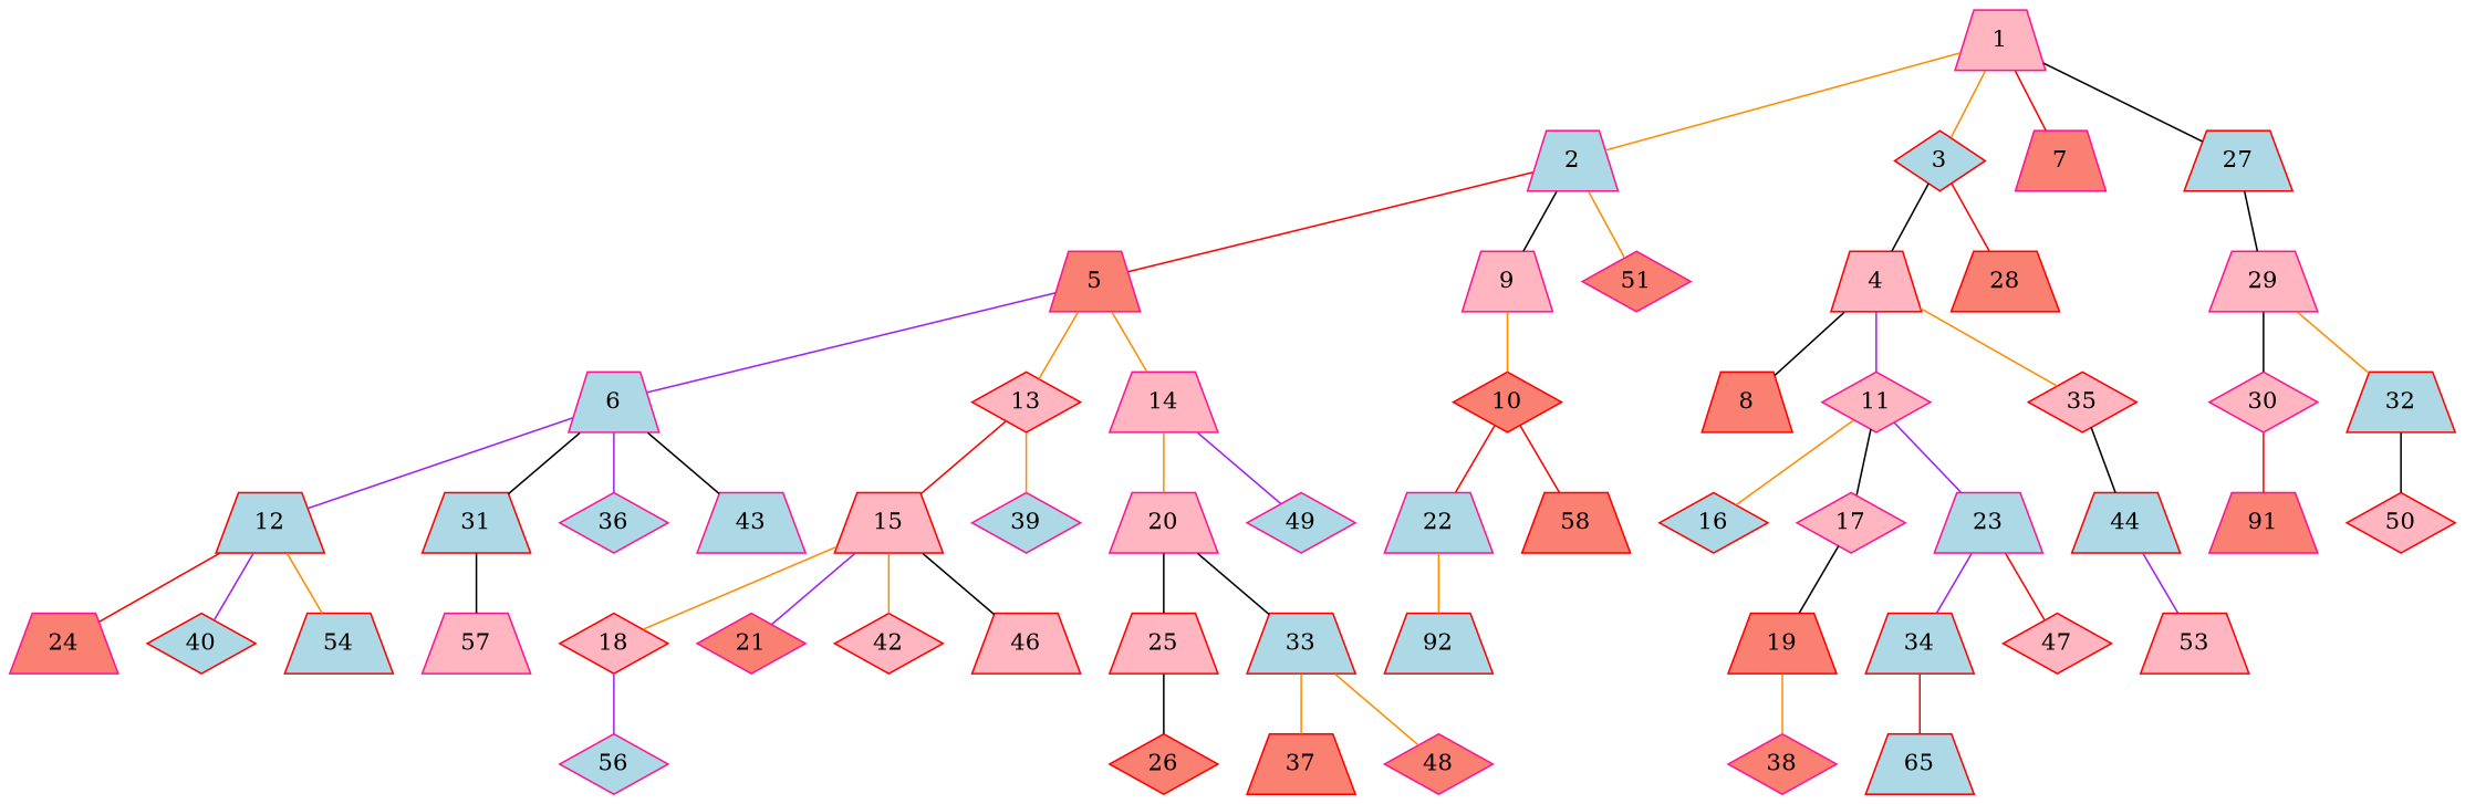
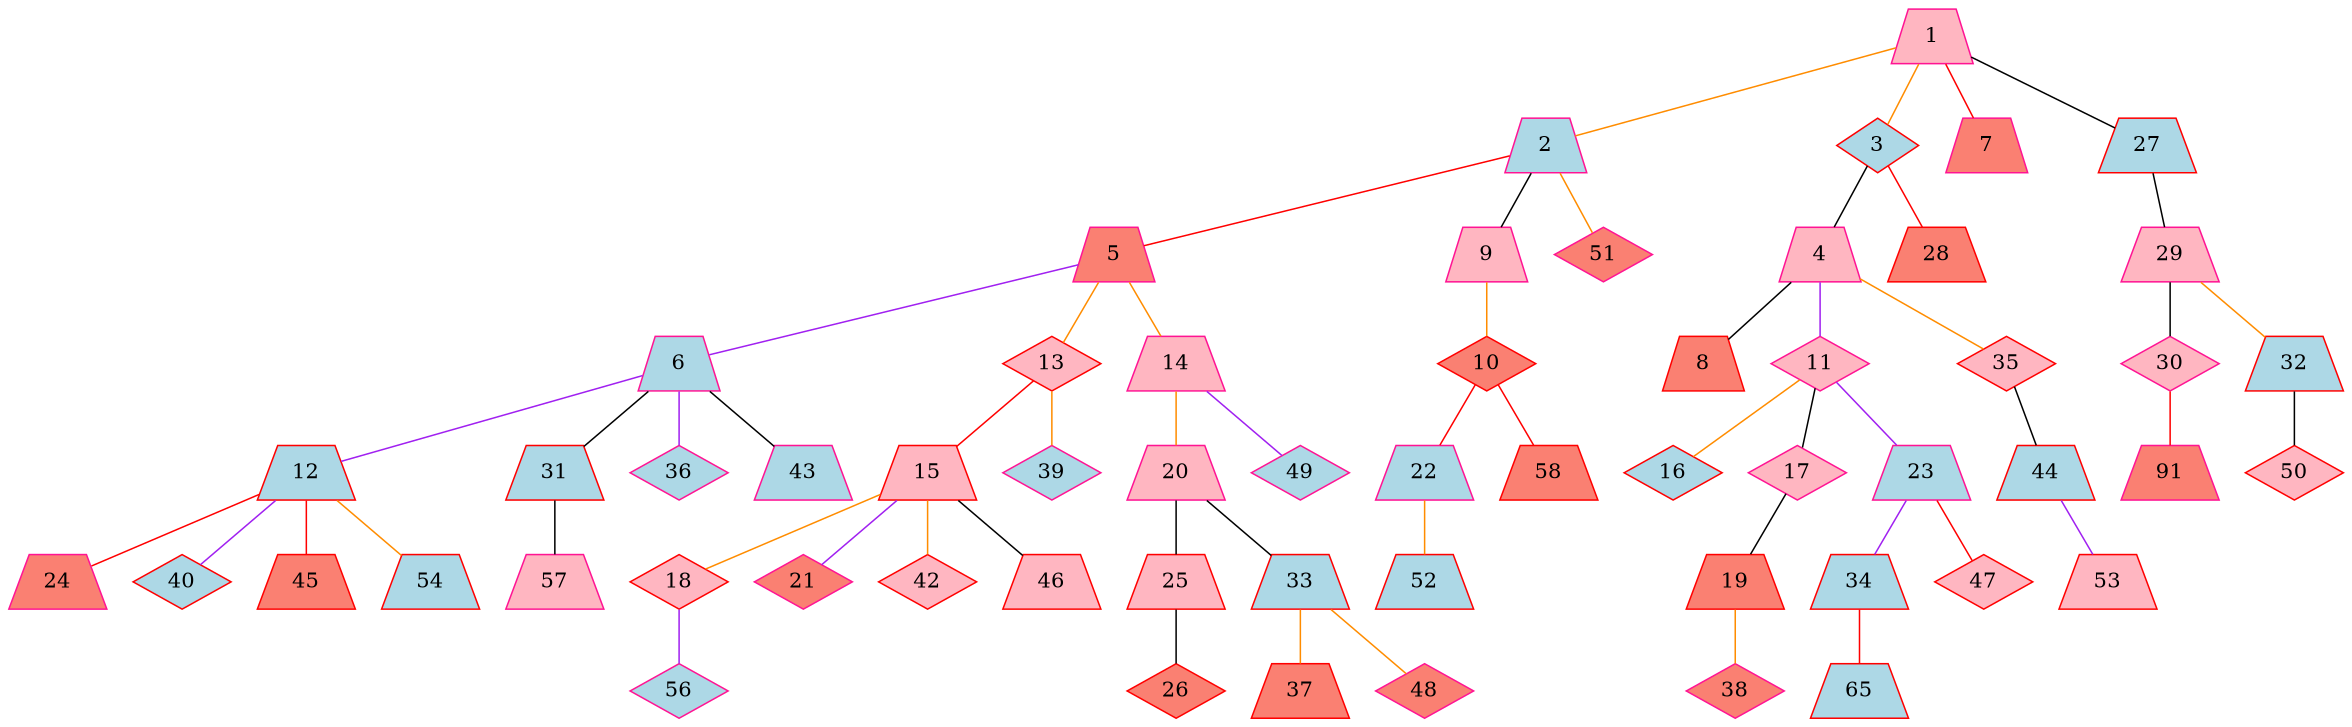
  graph {
    node [color=red fillcolor=lightblue shape=trapezium style=filled]
    edge [color=darkorange]
    1 [color=deeppink fillcolor=lightpink]
    2 [color=deeppink]
    3 [shape=diamond]
    7 [color=deeppink fillcolor=salmon]
    27
    5 [color=deeppink fillcolor=salmon]
    9 [color=deeppink fillcolor=lightpink]
    51 [color=deeppink fillcolor=salmon shape=diamond]
-   4 [fillcolor=lightpink]
+   4 [color=deeppink fillcolor=lightpink]
    28 [fillcolor=salmon]
    29 [color=deeppink fillcolor=lightpink]
    6 [color=deeppink]
    13 [fillcolor=lightpink shape=diamond]
    14 [color=deeppink fillcolor=lightpink]
    10 [fillcolor=salmon shape=diamond]
    8 [fillcolor=salmon]
    11 [color=deeppink fillcolor=lightpink shape=diamond]
    35 [fillcolor=lightpink shape=diamond]
    16 [shape=diamond]
    17 [color=deeppink fillcolor=lightpink shape=diamond]
    23 [color=deeppink]
    44
    12
    31
    36 [color=deeppink shape=diamond]
    43 [color=deeppink]
    15 [fillcolor=lightpink]
    39 [color=deeppink shape=diamond]
    20 [color=deeppink fillcolor=lightpink]
    49 [color=deeppink shape=diamond]
    24 [color=deeppink fillcolor=salmon]
    40 [shape=diamond]
+   45 [fillcolor=salmon]
    54
    57 [color=deeppink fillcolor=lightpink]
    22 [color=deeppink]
    58 [fillcolor=salmon]
-   52 [label=92]
+   52
    19 [fillcolor=salmon]
    34
    47 [fillcolor=lightpink shape=diamond]
    18 [fillcolor=lightpink shape=diamond]
    21 [color=deeppink fillcolor=salmon shape=diamond]
    42 [fillcolor=lightpink shape=diamond]
    46 [fillcolor=lightpink]
    25 [fillcolor=lightpink]
    33
    56 [color=deeppink shape=diamond]
    38 [color=deeppink fillcolor=salmon shape=diamond]
    26 [fillcolor=salmon shape=diamond]
    37 [fillcolor=salmon]
    48 [color=deeppink fillcolor=salmon shape=diamond]
    n53 [label=65]
    30 [color=deeppink fillcolor=lightpink shape=diamond]
    32
    n56 [color=deeppink fillcolor=salmon label=91]
    50 [fillcolor=lightpink shape=diamond]
    53 [fillcolor=lightpink]
    1 -- 2
    1 -- 3
    1 -- 7 [color=red]
    1 -- 27 [color=black]
    2 -- 5 [color=red]
    2 -- 9 [color=black]
    2 -- 51
    3 -- 4 [color=black]
    3 -- 28 [color=red]
    27 -- 29 [color=black]
    5 -- 6 [color=purple]
    5 -- 13
    5 -- 14
    9 -- 10
    4 -- 8 [color=black]
    4 -- 11 [color=purple]
    4 -- 35
    29 -- 30 [color=black]
    29 -- 32
    6 -- 12 [color=purple]
    6 -- 31 [color=black]
    6 -- 36 [color=purple]
    6 -- 43 [color=black]
    13 -- 15 [color=red]
    13 -- 39
    14 -- 20
    14 -- 49 [color=purple]
    10 -- 22 [color=red]
    10 -- 58 [color=red]
    11 -- 16
    11 -- 17 [color=black]
    11 -- 23 [color=purple]
    35 -- 44 [color=black]
    17 -- 19 [color=black]
    23 -- 34 [color=purple]
    23 -- 47 [color=red]
    44 -- 53 [color=purple]
    12 -- 24 [color=red]
    12 -- 40 [color=purple]
+   12 -- 45 [color=red]
    12 -- 54
    31 -- 57 [color=black]
    15 -- 18
    15 -- 21 [color=purple]
    15 -- 42
    15 -- 46 [color=black]
    20 -- 25 [color=black]
    20 -- 33 [color=black]
    22 -- 52
    19 -- 38
    34 -- n53 [color=red]
    18 -- 56 [color=purple]
    25 -- 26 [color=black]
    33 -- 37
    33 -- 48
    30 -- n56 [color=red]
    32 -- 50 [color=black]
  }
